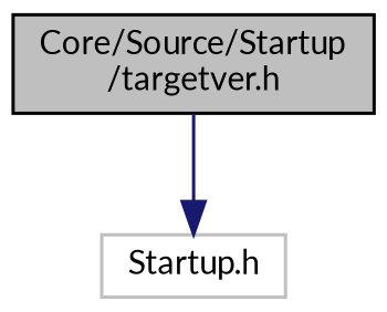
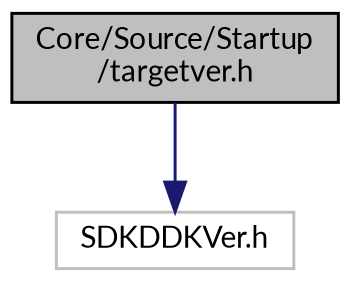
  digraph {
    fontname=Lato
    node [fontname=Lato fontsize=10 shape=record style=filled]
    n1 [color=black fillcolor=grey75 fontcolor=black height=0.2 label="Core/Source/Startup\l/targetver.h" width=0.4]
-   n2 [color=grey75 fillcolor=white height=0.2 label="Startup.h" width=0.4]
+   n2 [color=grey75 fillcolor=white height=0.2 label="SDKDDKVer.h" width=0.4]
    n1 -> n2 [color=midnightblue fontname=Lato fontsize=10 labelfontname=Helvetica labelfontsize=10 style=solid]
  }
